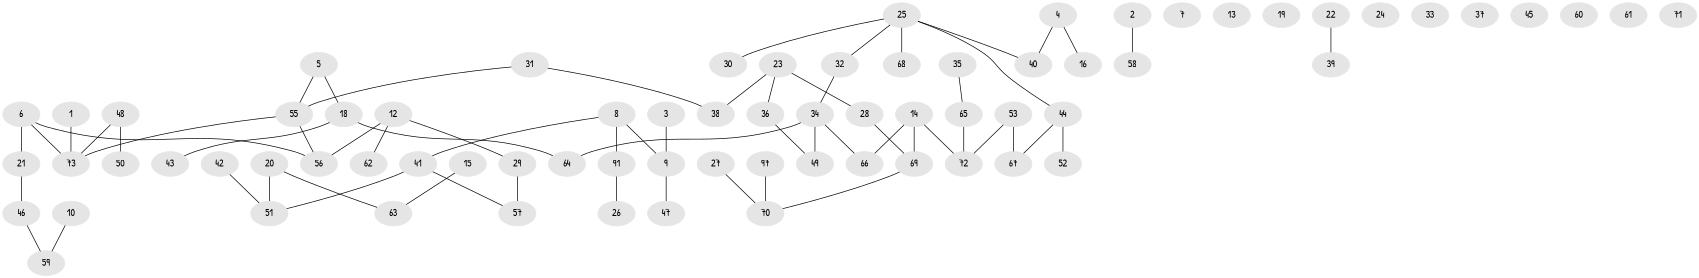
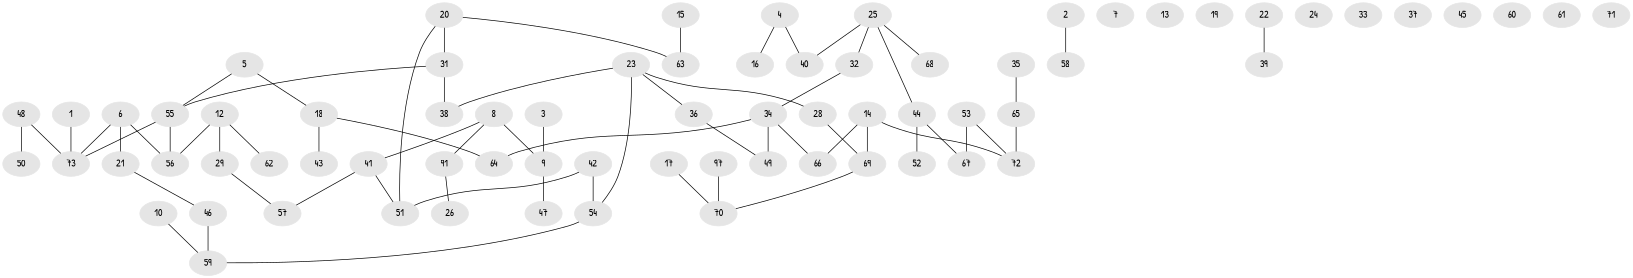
  graph {
    fontname="Patrick Hand"
    node [color=gray90 fontname="Patrick Hand" style=filled]
    edge [fontname="Patrick Hand"]
    1
    73
    2
    58
    3
    9
    47
    4
    16
    40
    5
    18
    55
    43
    64
    56
    6
    21
    46
    7
    8
    n22 [label=91]
    41
    26
    51
    57
    10
    59
    12
    29
    62
    13
    14
    66
    69
    72
    70
    15
    63
-   17 [label=27]
+   17
    19
    20
    31
    38
    22
    39
    23
    28
    36
+   54
    49
    24
    25
-   30
    32
    44
    68
    34
    52
    67
    n61 [label=97]
    33
    35
    65
    37
    42
    45
    48
    50
    53
    60
    61
    71
    1 -- 73
    2 -- 58
    3 -- 9
    9 -- 47
    4 -- 16
    4 -- 40
    5 -- 18
    5 -- 55
    18 -- 43
    18 -- 64
    55 -- 73
    55 -- 56
    6 -- 73
    6 -- 56
    6 -- 21
    21 -- 46
    46 -- 59
    8 -- 9
    8 -- n22
    8 -- 41
    n22 -- 26
    41 -- 51
    41 -- 57
    10 -- 59
    12 -- 56
    12 -- 29
    12 -- 62
    29 -- 57
    14 -- 66
    14 -- 69
    14 -- 72
    69 -- 70
    15 -- 63
    17 -- 70
    20 -- 51
    20 -- 63
+   20 -- 31
    31 -- 55
    31 -- 38
    22 -- 39
    23 -- 38
    23 -- 28
    23 -- 36
+   23 -- 54
    28 -- 69
    36 -- 49
+   54 -- 59
    25 -- 40
-   25 -- 30
    25 -- 32
    25 -- 44
    25 -- 68
    32 -- 34
    44 -- 52
    44 -- 67
    34 -- 64
    34 -- 66
    34 -- 49
    n61 -- 70
    35 -- 65
    65 -- 72
    42 -- 51
+   42 -- 54
    48 -- 73
    48 -- 50
    53 -- 72
    53 -- 67
  }
